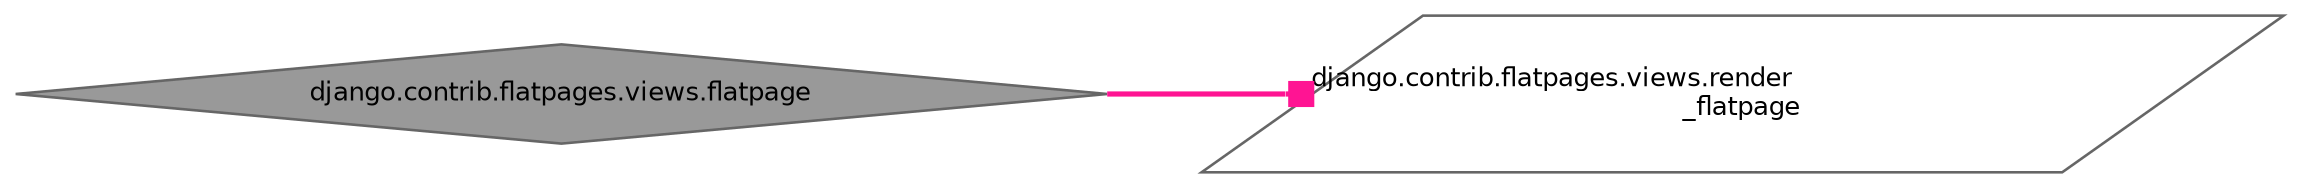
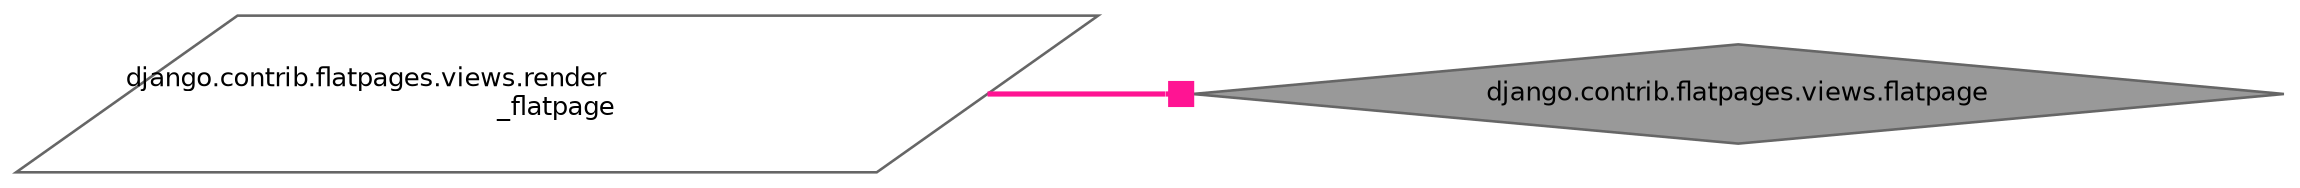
  digraph {
    rankdir=LR
    node [fontname=Helvetica fontsize=10 style=filled]
    n1 [color=gray40 fillcolor=grey60 fontcolor=black height=0.2 label="django.contrib.flatpages.views.flatpage" shape=diamond width=0.4]
    n2 [color=grey40 fillcolor=white height=0.2 label="django.contrib.flatpages.views.render\l_flatpage" shape=parallelogram width=0.4]
-   n1 -> n2 [color=deeppink fontname=Helvetica fontsize=10 labelfontname=Helvetica labelfontsize=10 style=bold arrowhead=box]
+   n2 -> n1 [color=deeppink fontname=Helvetica fontsize=10 labelfontname=Helvetica labelfontsize=10 style=bold arrowhead=box]
  }
